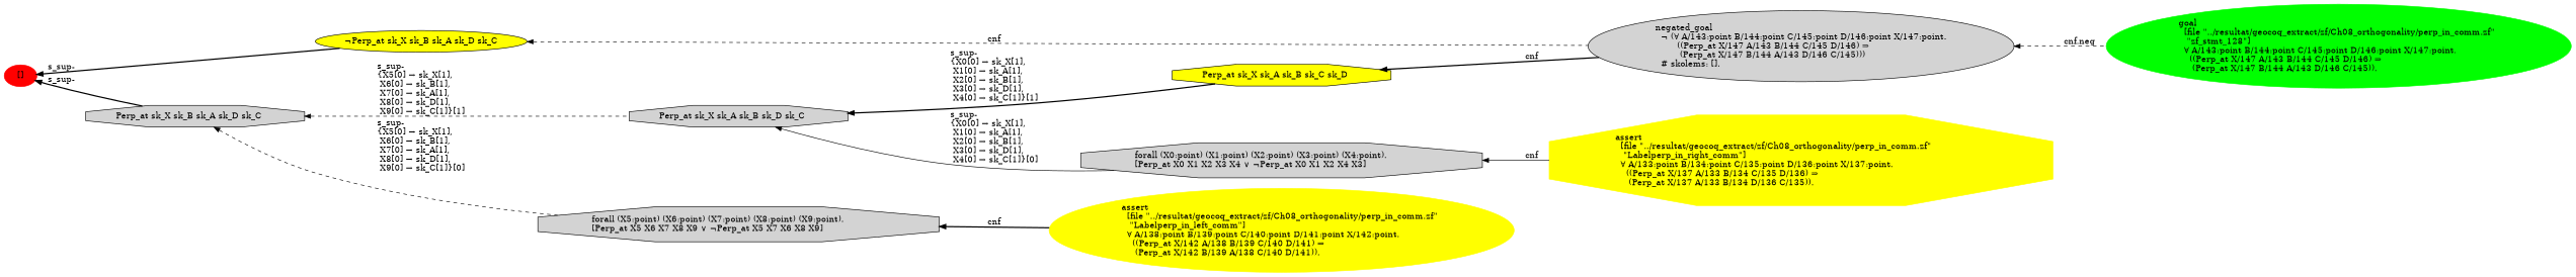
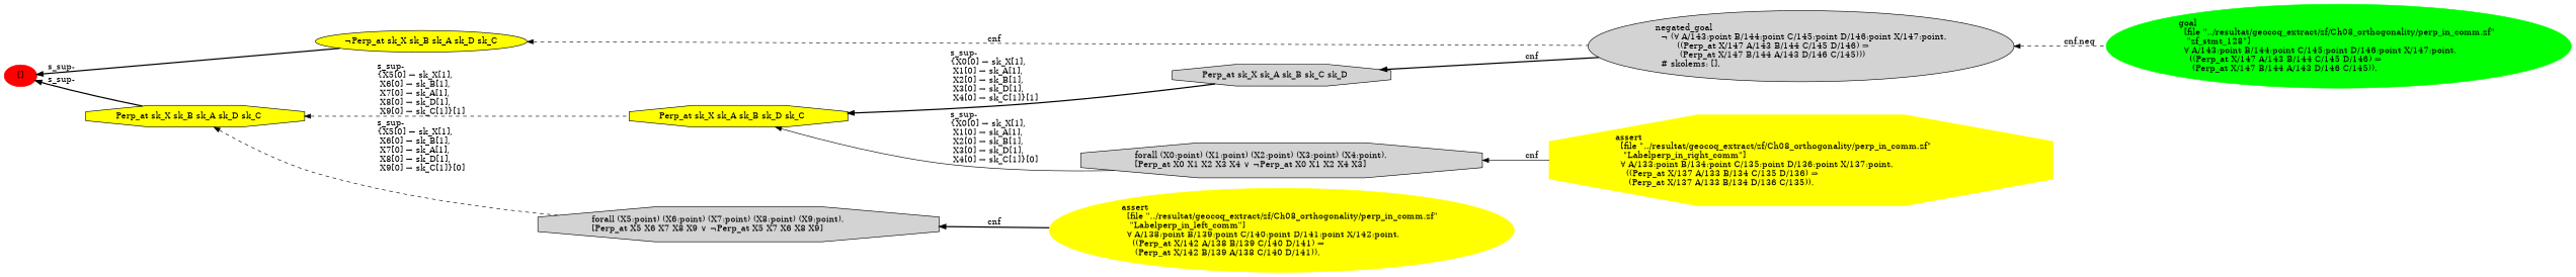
  digraph {
    rankdir=LR
    node [shape=octagon style=filled]
    edge [dir=back style=bold]
    n1 [color=red label="[]" shape=ellipse]
    n2 [fillcolor=yellow label="¬Perp_at sk_X sk_B sk_A sk_D sk_C\l" shape=ellipse]
-   n3 [label="Perp_at sk_X sk_B sk_A sk_D sk_C\l"]
+   n3 [label="Perp_at sk_X sk_B sk_A sk_D sk_C\l" fillcolor=yellow]
    n4 [label="negated_goal\l  ¬ (∀ A/143:point B/144:point C/145:point D/146:point X/147:point.\l        ((Perp_at X/147 A/143 B/144 C/145 D/146) ⇒\l         (Perp_at X/147 B/144 A/143 D/146 C/145)))\l  # skolems: [].\l" shape=ellipse]
    n5 [label="forall (X5:point) (X6:point) (X7:point) (X8:point) (X9:point).\l[Perp_at X5 X6 X7 X8 X9 ∨ ¬Perp_at X5 X7 X6 X8 X9]\l"]
-   n6 [label="Perp_at sk_X sk_A sk_B sk_D sk_C\l"]
+   n6 [label="Perp_at sk_X sk_A sk_B sk_D sk_C\l" fillcolor=yellow]
    n7 [color=green label="goal\l  [file \"../resultat/geocoq_extract/zf/Ch08_orthogonality/perp_in_comm.zf\" \l   \"zf_stmt_128\"]\l  ∀ A/143:point B/144:point C/145:point D/146:point X/147:point.\l    ((Perp_at X/147 A/143 B/144 C/145 D/146) ⇒\l     (Perp_at X/147 B/144 A/143 D/146 C/145)).\l" shape=ellipse]
    n8 [color=yellow label="assert\l  [file \"../resultat/geocoq_extract/zf/Ch08_orthogonality/perp_in_comm.zf\" \l   \"Labelperp_in_left_comm\"]\l  ∀ A/138:point B/139:point C/140:point D/141:point X/142:point.\l    ((Perp_at X/142 A/138 B/139 C/140 D/141) ⇒\l     (Perp_at X/142 B/139 A/138 C/140 D/141)).\l" shape=ellipse]
    n9 [label="forall (X0:point) (X1:point) (X2:point) (X3:point) (X4:point).\l[Perp_at X0 X1 X2 X3 X4 ∨ ¬Perp_at X0 X1 X2 X4 X3]\l"]
-   n10 [label="Perp_at sk_X sk_A sk_B sk_C sk_D\l" fillcolor=yellow]
+   n10 [label="Perp_at sk_X sk_A sk_B sk_C sk_D\l"]
    n11 [color=yellow label="assert\l  [file \"../resultat/geocoq_extract/zf/Ch08_orthogonality/perp_in_comm.zf\" \l   \"Labelperp_in_right_comm\"]\l  ∀ A/133:point B/134:point C/135:point D/136:point X/137:point.\l    ((Perp_at X/137 A/133 B/134 C/135 D/136) ⇒\l     (Perp_at X/137 A/133 B/134 D/136 C/135)).\l"]
    n1 -> n2 [label="s_sup-\l"]
    n1 -> n3 [label="s_sup-\l"]
    n2 -> n4 [label=cnf style=dashed]
    n3 -> n5 [label="s_sup-\l\{X5[0] → sk_X[1], \l X6[0] → sk_B[1], \l X7[0] → sk_A[1], \l X8[0] → sk_D[1], \l X9[0] → sk_C[1]\}[0]\l" style=dashed]
    n3 -> n6 [label="s_sup-\l\{X5[0] → sk_X[1], \l X6[0] → sk_B[1], \l X7[0] → sk_A[1], \l X8[0] → sk_D[1], \l X9[0] → sk_C[1]\}[1]\l" style=dashed]
    n4 -> n7 [label="cnf.neg" style=dashed]
    n5 -> n8 [label=cnf]
    n6 -> n9 [label="s_sup-\l\{X0[0] → sk_X[1], \l X1[0] → sk_A[1], \l X2[0] → sk_B[1], \l X3[0] → sk_D[1], \l X4[0] → sk_C[1]\}[0]\l" style=solid]
    n6 -> n10 [label="s_sup-\l\{X0[0] → sk_X[1], \l X1[0] → sk_A[1], \l X2[0] → sk_B[1], \l X3[0] → sk_D[1], \l X4[0] → sk_C[1]\}[1]\l"]
    n9 -> n11 [label=cnf style=solid]
    n10 -> n4 [label=cnf]
  }
